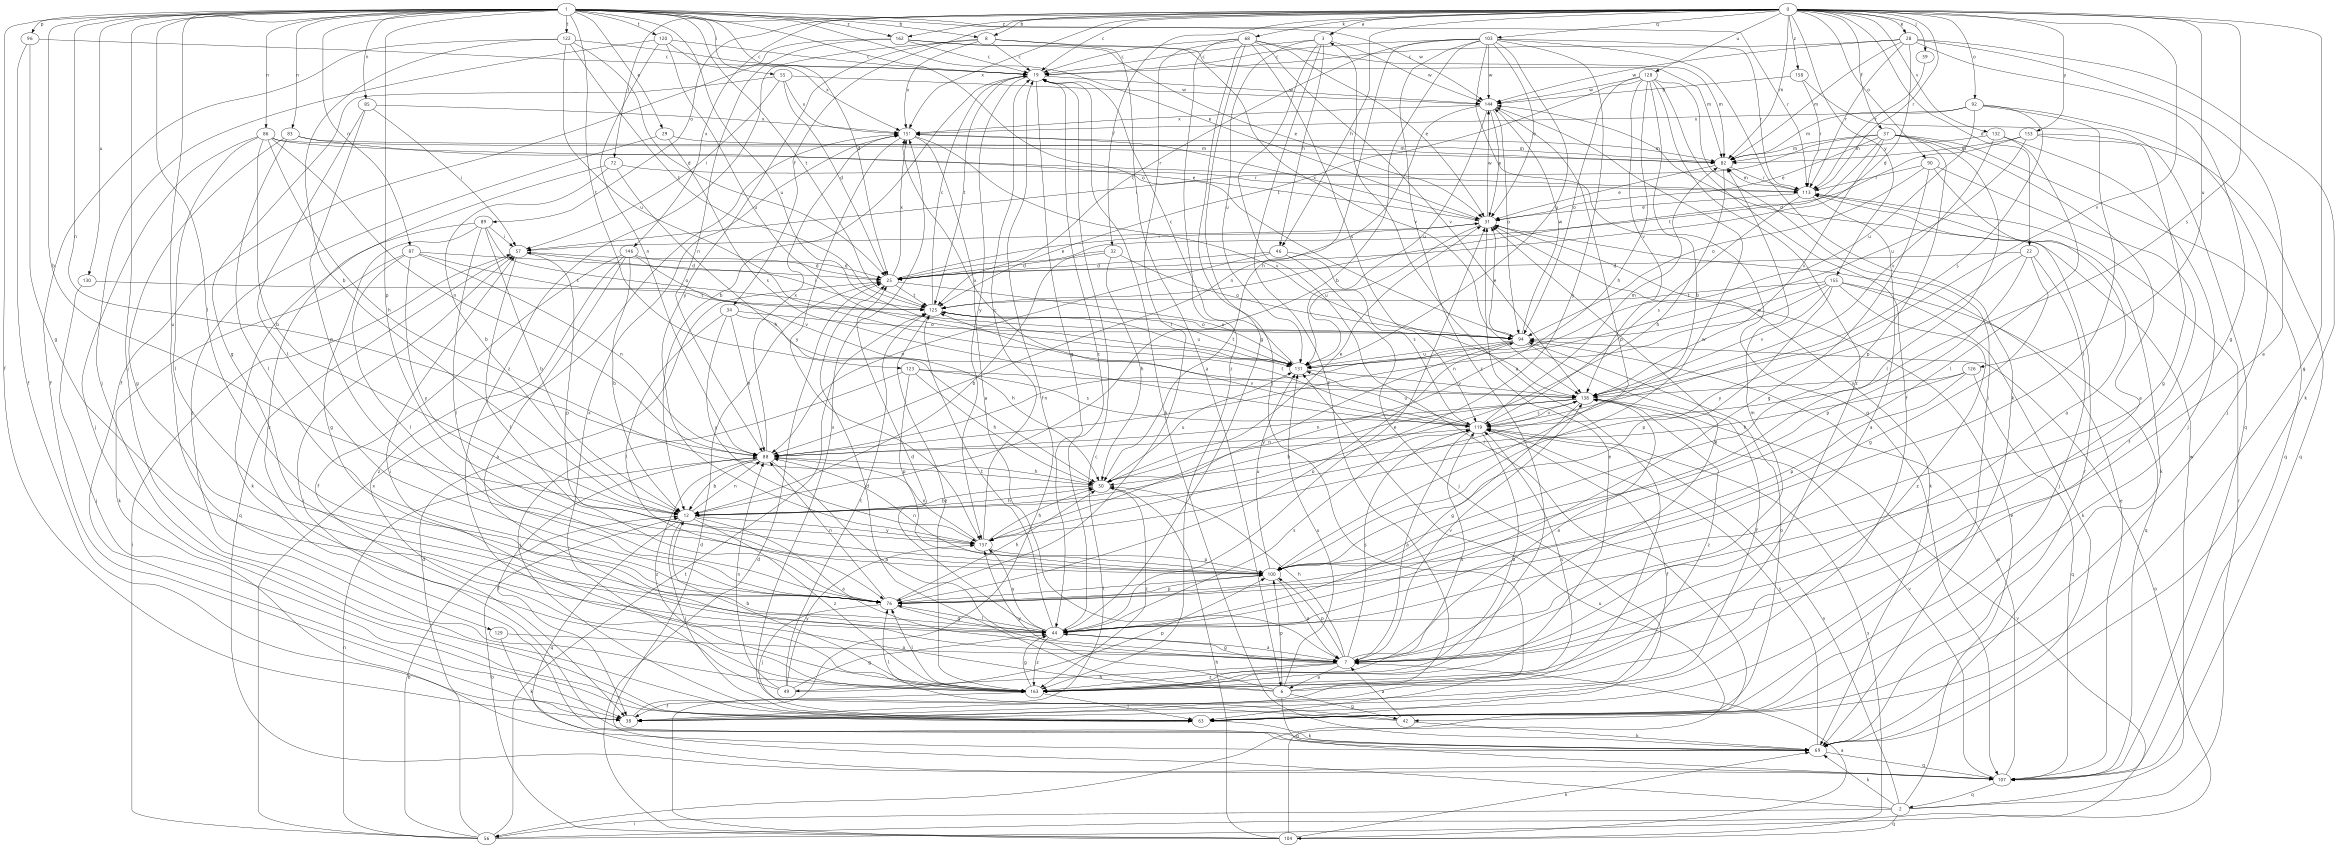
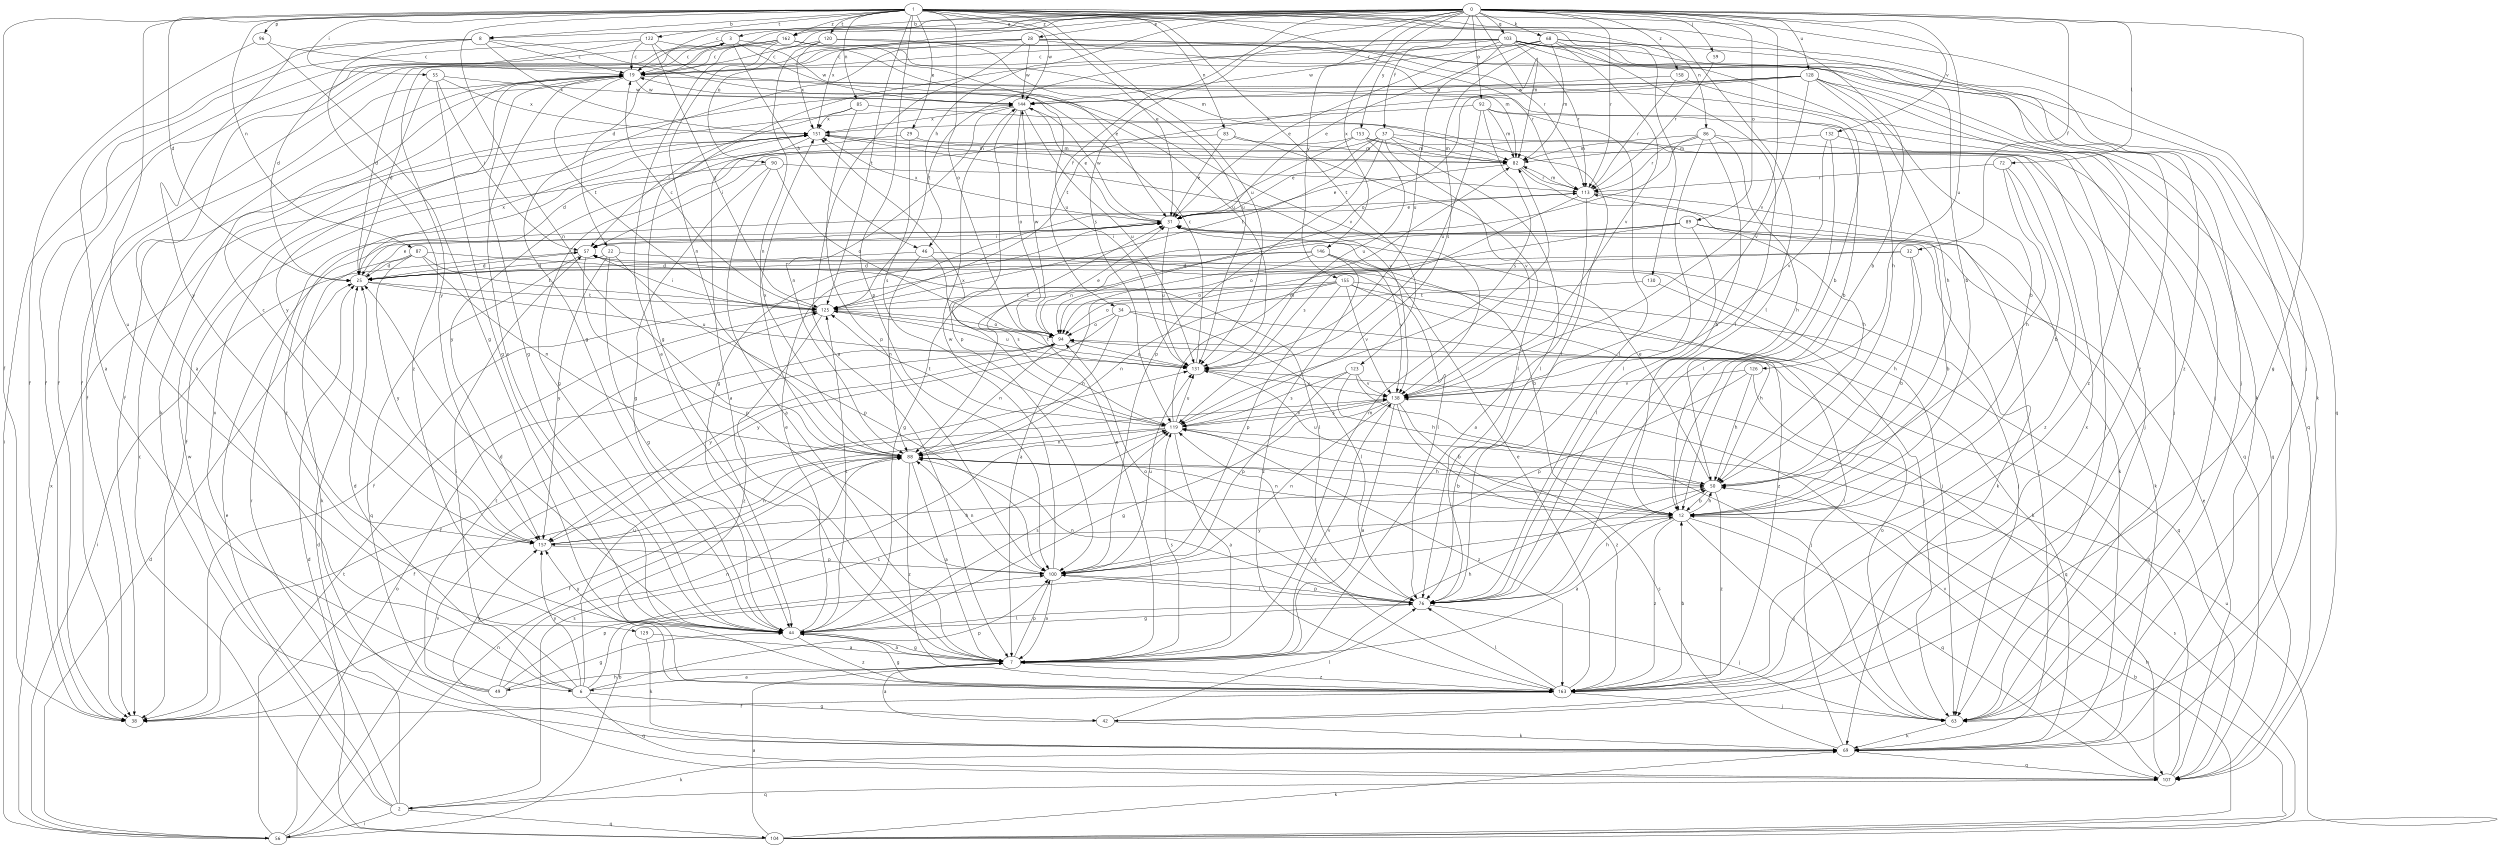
  strict digraph {
    fontname=Ubuntu
    node [fontname=Ubuntu]
    edge [fontname=Ubuntu]
    0
    3
    8
    19
    22
    28
    32
    34
    37
    42
    46
    59
    68
    72
    82
    89
    90
    92
    103
    113
    119
    126
    128
    132
    138
    146
    151
    153
    155
    158
    162
    38
    131
    144
    56
    6
    157
    163
    12
    125
    69
    44
    25
    63
    100
    7
    94
    50
    76
    88
    31
    107
    57
    1
    29
    55
    83
    85
    86
    87
    96
    120
    122
    123
    129
    130
    2
    104
    49
    0 -> 3 [label=a]
    0 -> 8 [label=b]
    0 -> 19 [label=c]
    0 -> 22 [label=d]
    0 -> 28 [label=e]
    0 -> 32 [label=f]
    0 -> 34 [label=f]
    0 -> 37 [label=f]
    0 -> 42 [label=g]
    0 -> 46 [label=h]
    0 -> 59 [label=j]
    0 -> 68 [label=k]
    0 -> 72 [label=l]
    0 -> 82 [label=m]
    0 -> 89 [label=o]
    0 -> 90 [label=o]
    0 -> 92 [label=o]
    0 -> 103 [label=q]
    0 -> 113 [label=r]
    0 -> 119 [label=s]
    0 -> 126 [label=u]
    0 -> 128 [label=u]
    0 -> 132 [label=v]
    0 -> 138 [label=v]
    0 -> 146 [label=x]
    0 -> 151 [label=x]
    0 -> 153 [label=y]
    0 -> 155 [label=y]
    0 -> 158 [label=z]
    0 -> 162 [label=z]
    3 -> 19 [label=c]
    3 -> 46 [label=h]
    3 -> 38 [label=f]
    3 -> 131 [label=u]
    3 -> 144 [label=w]
    3 -> 56 [label=i]
    8 -> 19 [label=c]
    8 -> 138 [label=v]
    8 -> 151 [label=x]
    8 -> 6 [label=a]
    8 -> 157 [label=y]
    8 -> 163 [label=z]
-   38 -> 19 [label=f]
+   19 -> 38 [label=f]
    19 -> 144 [label=w]
    19 -> 157 [label=y]
    19 -> 12 [label=b]
    19 -> 125 [label=t]
    19 -> 69 [label=k]
    19 -> 44 [label=g]
    22 -> 157 [label=y]
    22 -> 44 [label=g]
    22 -> 25 [label=d]
    22 -> 63 [label=j]
    22 -> 100 [label=p]
    28 -> 19 [label=c]
    28 -> 82 [label=m]
    28 -> 113 [label=r]
    28 -> 144 [label=w]
    28 -> 69 [label=k]
    28 -> 44 [label=g]
    28 -> 25 [label=d]
    28 -> 7 [label=a]
    32 -> 12 [label=b]
    32 -> 25 [label=d]
    32 -> 94 [label=o]
    32 -> 50 [label=h]
    34 -> 157 [label=y]
    34 -> 94 [label=o]
    34 -> 50 [label=h]
    34 -> 76 [label=l]
    34 -> 88 [label=n]
    37 -> 82 [label=m]
    37 -> 138 [label=v]
    37 -> 125 [label=t]
    37 -> 100 [label=p]
    37 -> 76 [label=l]
    37 -> 31 [label=e]
    37 -> 107 [label=q]
    37 -> 57 [label=i]
    42 -> 151 [label=x]
    42 -> 69 [label=k]
    42 -> 7 [label=a]
    42 -> 76 [label=l]
    46 -> 119 [label=s]
    46 -> 25 [label=d]
    46 -> 63 [label=j]
    46 -> 88 [label=n]
    59 -> 113 [label=r]
    68 -> 19 [label=c]
    68 -> 82 [label=m]
    68 -> 119 [label=s]
    68 -> 138 [label=v]
    68 -> 163 [label=z]
    68 -> 44 [label=g]
    68 -> 63 [label=j]
    68 -> 76 [label=l]
    68 -> 31 [label=e]
    72 -> 113 [label=r]
    72 -> 163 [label=z]
    72 -> 12 [label=b]
    72 -> 50 [label=h]
    82 -> 113 [label=r]
    82 -> 50 [label=h]
    82 -> 31 [label=e]
    89 -> 12 [label=b]
    89 -> 69 [label=k]
    89 -> 44 [label=g]
    89 -> 94 [label=o]
    89 -> 76 [label=l]
    89 -> 57 [label=i]
    90 -> 113 [label=r]
    90 -> 38 [label=f]
    90 -> 44 [label=g]
    90 -> 7 [label=a]
    90 -> 94 [label=o]
    92 -> 82 [label=m]
    92 -> 119 [label=s]
    92 -> 151 [label=x]
    92 -> 131 [label=u]
    92 -> 63 [label=j]
    92 -> 76 [label=l]
    103 -> 19 [label=c]
    103 -> 113 [label=r]
    103 -> 131 [label=u]
    103 -> 144 [label=w]
    103 -> 157 [label=y]
    103 -> 163 [label=z]
    103 -> 12 [label=b]
    103 -> 125 [label=t]
    103 -> 69 [label=k]
    103 -> 50 [label=h]
    103 -> 31 [label=e]
    103 -> 107 [label=q]
    113 -> 82 [label=m]
    113 -> 119 [label=s]
    113 -> 69 [label=k]
    113 -> 7 [label=a]
    113 -> 31 [label=e]
    119 -> 82 [label=m]
    119 -> 138 [label=v]
    119 -> 151 [label=x]
    119 -> 38 [label=f]
    119 -> 131 [label=u]
    119 -> 163 [label=z]
    119 -> 125 [label=t]
    119 -> 7 [label=a]
    119 -> 88 [label=n]
    126 -> 138 [label=v]
    126 -> 100 [label=p]
    126 -> 50 [label=h]
    126 -> 107 [label=q]
    128 -> 138 [label=v]
    128 -> 38 [label=f]
    128 -> 144 [label=w]
    128 -> 163 [label=z]
    128 -> 12 [label=b]
    128 -> 125 [label=t]
    128 -> 63 [label=j]
    128 -> 94 [label=o]
    128 -> 50 [label=h]
    132 -> 82 [label=m]
    132 -> 138 [label=v]
    132 -> 63 [label=j]
    132 -> 76 [label=l]
    138 -> 119 [label=s]
    138 -> 163 [label=z]
    138 -> 12 [label=b]
    138 -> 44 [label=g]
    138 -> 7 [label=a]
-   138 -> 88 [label=n]
+   138 -> 100 [label=n]
    146 -> 138 [label=v]
    146 -> 38 [label=f]
    146 -> 163 [label=z]
    146 -> 12 [label=b]
    146 -> 25 [label=d]
    146 -> 7 [label=a]
    151 -> 82 [label=m]
    151 -> 138 [label=v]
    151 -> 157 [label=y]
    151 -> 7 [label=a]
    153 -> 82 [label=m]
    153 -> 131 [label=u]
    153 -> 44 [label=g]
    153 -> 25 [label=d]
    153 -> 107 [label=q]
    155 -> 138 [label=v]
    155 -> 163 [label=z]
    155 -> 125 [label=t]
    155 -> 69 [label=k]
    155 -> 100 [label=p]
    155 -> 94 [label=o]
    155 -> 88 [label=n]
    155 -> 107 [label=q]
    158 -> 113 [label=r]
    158 -> 144 [label=b]
    158 -> 107 [label=q]
    162 -> 19 [label=c]
    162 -> 82 [label=m]
    162 -> 38 [label=f]
-   37 -> 7 [label=a]
+   162 -> 7 [label=a]
    162 -> 88 [label=n]
    162 -> 31 [label=e]
    131 -> 19 [label=c]
    131 -> 138 [label=v]
    131 -> 125 [label=t]
    144 -> 151 [label=x]
    144 -> 131 [label=u]
    144 -> 100 [label=p]
    144 -> 94 [label=o]
    144 -> 88 [label=n]
    144 -> 31 [label=e]
    56 -> 138 [label=v]
    56 -> 151 [label=x]
    56 -> 12 [label=b]
    56 -> 125 [label=t]
    56 -> 25 [label=d]
    56 -> 94 [label=o]
    56 -> 88 [label=n]
    56 -> 57 [label=i]
    6 -> 3 [label=a]
    6 -> 42 [label=g]
    6 -> 119 [label=s]
    6 -> 131 [label=u]
    6 -> 157 [label=y]
    6 -> 25 [label=d]
    6 -> 100 [label=p]
    6 -> 107 [label=q]
    6 -> 57 [label=i]
    157 -> 19 [label=c]
    157 -> 100 [label=p]
    157 -> 50 [label=h]
    157 -> 88 [label=n]
    163 -> 119 [label=s]
    163 -> 38 [label=f]
    163 -> 12 [label=b]
    163 -> 44 [label=g]
    163 -> 63 [label=j]
    163 -> 76 [label=l]
    163 -> 31 [label=e]
    12 -> 157 [label=y]
    12 -> 163 [label=z]
    12 -> 63 [label=j]
    12 -> 7 [label=a]
    12 -> 50 [label=h]
    12 -> 88 [label=n]
    12 -> 107 [label=q]
    125 -> 19 [label=c]
    125 -> 131 [label=u]
    125 -> 163 [label=z]
    125 -> 94 [label=o]
    125 -> 57 [label=i]
    69 -> 113 [label=r]
    69 -> 119 [label=s]
    69 -> 107 [label=q]
    69 -> 57 [label=i]
    44 -> 19 [label=c]
    44 -> 119 [label=s]
    44 -> 157 [label=y]
    44 -> 163 [label=z]
    44 -> 125 [label=t]
    44 -> 25 [label=d]
    44 -> 7 [label=a]
    44 -> 76 [label=l]
    44 -> 31 [label=e]
    25 -> 151 [label=x]
    25 -> 131 [label=u]
    25 -> 125 [label=t]
    25 -> 31 [label=e]
    63 -> 69 [label=k]
    63 -> 94 [label=o]
    100 -> 131 [label=u]
    100 -> 144 [label=w]
    100 -> 7 [label=a]
    100 -> 76 [label=l]
    100 -> 88 [label=n]
    7 -> 82 [label=m]
    7 -> 119 [label=s]
    7 -> 138 [label=v]
    7 -> 6 [label=a]
    7 -> 163 [label=z]
    7 -> 44 [label=g]
    7 -> 100 [label=p]
    7 -> 50 [label=h]
    7 -> 31 [label=e]
    7 -> 49 [label=h]
    94 -> 38 [label=f]
    94 -> 131 [label=u]
    94 -> 144 [label=w]
    94 -> 157 [label=y]
    94 -> 88 [label=n]
    94 -> 31 [label=e]
    50 -> 131 [label=u]
    50 -> 163 [label=z]
    50 -> 12 [label=b]
    50 -> 31 [label=e]
    76 -> 44 [label=g]
    76 -> 63 [label=j]
    76 -> 100 [label=p]
    76 -> 94 [label=o]
    76 -> 50 [label=h]
    76 -> 88 [label=n]
    88 -> 151 [label=x]
    88 -> 38 [label=f]
    88 -> 163 [label=z]
    88 -> 12 [label=b]
    88 -> 7 [label=a]
    88 -> 50 [label=h]
    31 -> 151 [label=x]
    31 -> 131 [label=u]
    31 -> 144 [label=w]
    31 -> 69 [label=k]
    31 -> 57 [label=i]
    107 -> 138 [label=v]
    107 -> 94 [label=o]
    107 -> 31 [label=e]
    107 -> 2 [label=q]
    57 -> 25 [label=d]
    57 -> 100 [label=p]
    57 -> 76 [label=l]
    57 -> 107 [label=q]
    1 -> 8 [label=b]
    1 -> 113 [label=r]
    1 -> 162 [label=z]
    1 -> 38 [label=f]
    1 -> 131 [label=u]
    1 -> 144 [label=w]
    1 -> 12 [label=b]
    1 -> 125 [label=t]
    1 -> 25 [label=d]
    1 -> 63 [label=j]
    1 -> 100 [label=p]
    1 -> 94 [label=o]
    1 -> 76 [label=l]
    1 -> 88 [label=n]
    1 -> 31 [label=e]
    1 -> 29 [label=e]
    1 -> 55 [label=i]
    1 -> 83 [label=n]
    1 -> 85 [label=n]
    1 -> 86 [label=n]
    1 -> 87 [label=n]
    1 -> 96 [label=p]
    1 -> 120 [label=t]
    1 -> 122 [label=t]
    1 -> 123 [label=t]
    1 -> 129 [label=u]
    1 -> 130 [label=u]
    29 -> 82 [label=m]
    29 -> 119 [label=s]
    29 -> 163 [label=z]
    55 -> 151 [label=x]
    55 -> 144 [label=w]
    55 -> 44 [label=g]
    55 -> 25 [label=d]
    55 -> 57 [label=i]
    83 -> 82 [label=m]
    83 -> 44 [label=g]
    83 -> 76 [label=l]
    83 -> 31 [label=e]
    85 -> 151 [label=x]
    85 -> 100 [label=p]
    85 -> 76 [label=l]
    85 -> 57 [label=i]
    86 -> 82 [label=m]
    86 -> 113 [label=r]
    86 -> 12 [label=b]
    86 -> 63 [label=j]
    86 -> 50 [label=h]
    86 -> 76 [label=l]
    86 -> 88 [label=n]
    87 -> 157 [label=y]
    87 -> 125 [label=t]
    87 -> 69 [label=k]
    87 -> 25 [label=d]
    87 -> 76 [label=l]
    87 -> 88 [label=n]
    96 -> 19 [label=c]
    96 -> 38 [label=f]
    96 -> 44 [label=g]
    120 -> 19 [label=c]
    120 -> 151 [label=x]
    120 -> 131 [label=u]
    120 -> 63 [label=j]
    120 -> 88 [label=n]
    122 -> 19 [label=c]
    122 -> 38 [label=f]
    122 -> 131 [label=u]
    122 -> 12 [label=b]
    122 -> 125 [label=t]
    122 -> 25 [label=d]
    123 -> 119 [label=s]
    123 -> 138 [label=v]
    123 -> 63 [label=j]
    123 -> 100 [label=p]
    123 -> 50 [label=h]
    129 -> 69 [label=k]
    129 -> 7 [label=a]
    130 -> 125 [label=t]
    130 -> 63 [label=j]
    2 -> 113 [label=r]
    2 -> 119 [label=s]
    2 -> 144 [label=w]
    2 -> 56 [label=i]
    2 -> 69 [label=k]
    2 -> 25 [label=d]
    2 -> 31 [label=e]
    2 -> 104 [label=q]
    104 -> 19 [label=c]
    104 -> 119 [label=s]
    104 -> 131 [label=u]
    104 -> 12 [label=b]
    104 -> 69 [label=k]
    104 -> 25 [label=d]
    104 -> 7 [label=a]
    104 -> 50 [label=h]
    49 -> 151 [label=x]
    49 -> 157 [label=y]
    49 -> 125 [label=t]
    49 -> 44 [label=g]
    49 -> 100 [label=p]
    49 -> 88 [label=n]
  }
